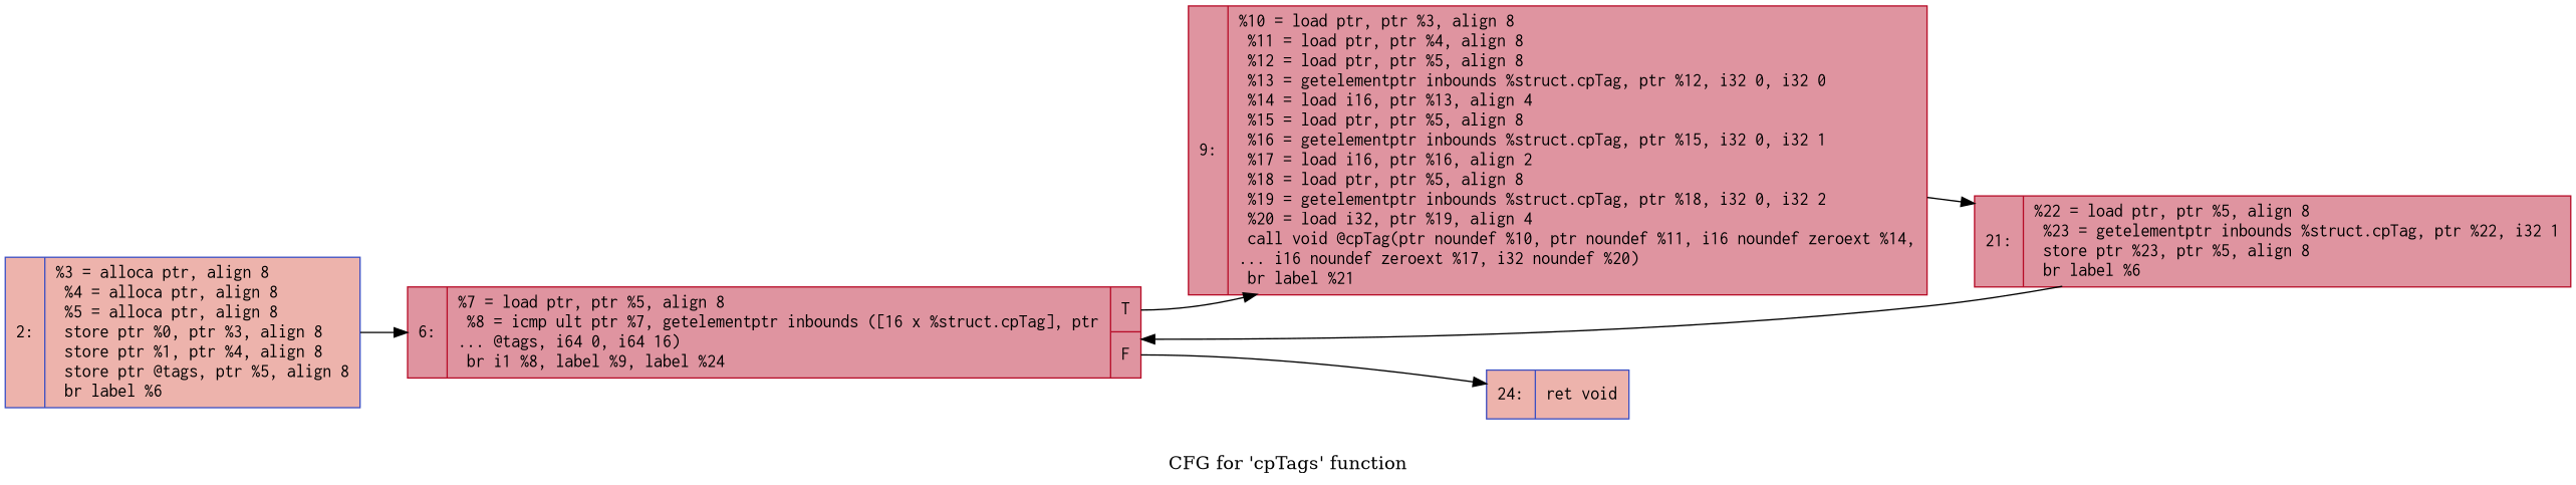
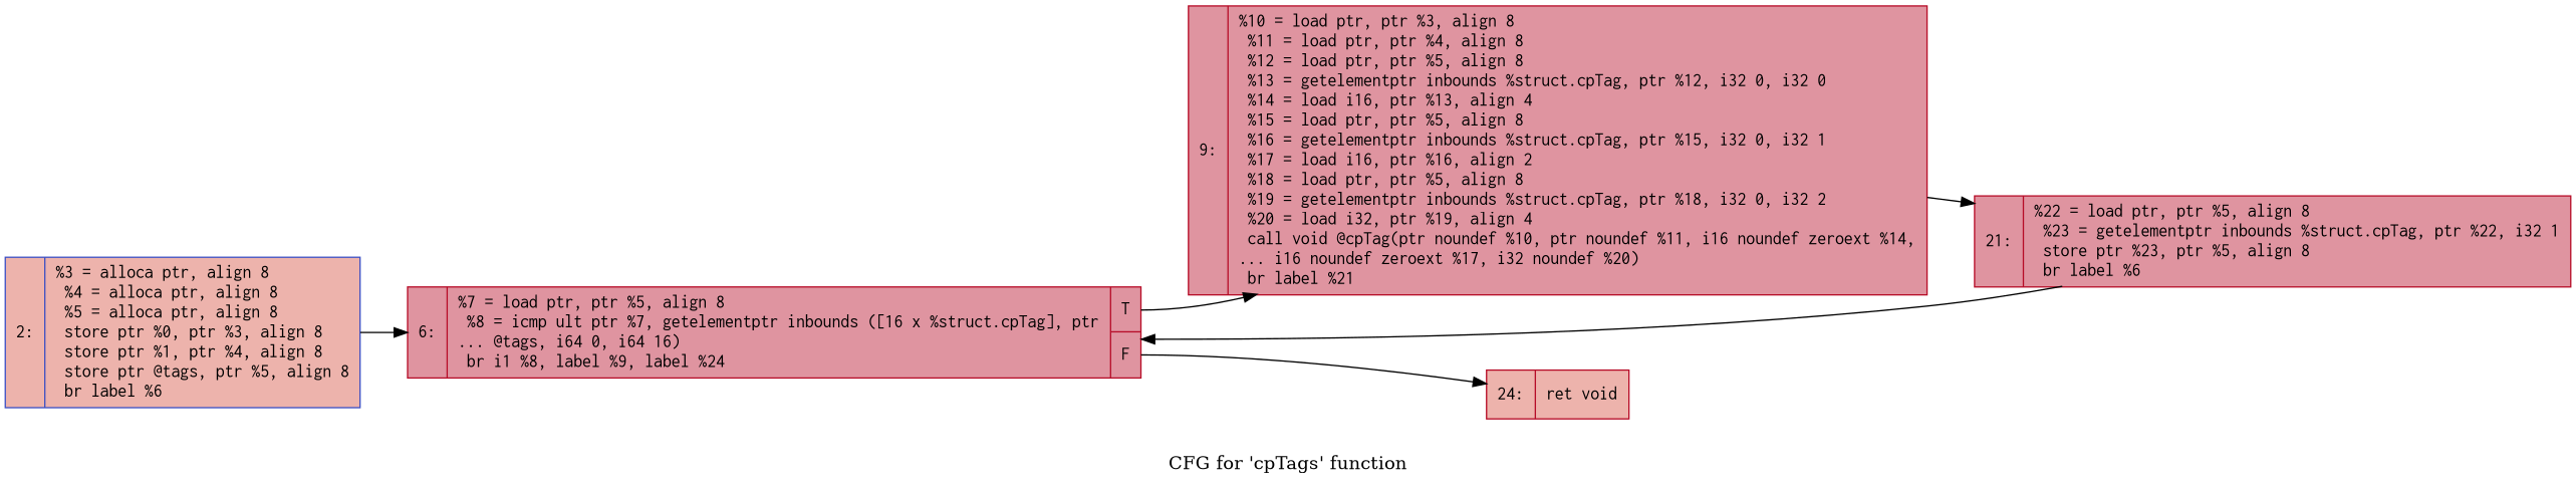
  digraph {
    label="CFG for 'cpTags' function"
    rankdir=LR
    node [color="#b70d28ff" fillcolor="#b70d2870" fontname=Courier shape=record style=filled]
    n1 [color="#3d50c3ff" fillcolor="#d6524470" label="{2:\l|  %3 = alloca ptr, align 8\l  %4 = alloca ptr, align 8\l  %5 = alloca ptr, align 8\l  store ptr %0, ptr %3, align 8\l  store ptr %1, ptr %4, align 8\l  store ptr @tags, ptr %5, align 8\l  br label %6\l}"]
    n2 [label="{6:\l|  %7 = load ptr, ptr %5, align 8\l  %8 = icmp ult ptr %7, getelementptr inbounds ([16 x %struct.cpTag], ptr\l... @tags, i64 0, i64 16)\l  br i1 %8, label %9, label %24\l|{<s0>T|<s1>F}}"]
    n3 [label="{9:\l|  %10 = load ptr, ptr %3, align 8\l  %11 = load ptr, ptr %4, align 8\l  %12 = load ptr, ptr %5, align 8\l  %13 = getelementptr inbounds %struct.cpTag, ptr %12, i32 0, i32 0\l  %14 = load i16, ptr %13, align 4\l  %15 = load ptr, ptr %5, align 8\l  %16 = getelementptr inbounds %struct.cpTag, ptr %15, i32 0, i32 1\l  %17 = load i16, ptr %16, align 2\l  %18 = load ptr, ptr %5, align 8\l  %19 = getelementptr inbounds %struct.cpTag, ptr %18, i32 0, i32 2\l  %20 = load i32, ptr %19, align 4\l  call void @cpTag(ptr noundef %10, ptr noundef %11, i16 noundef zeroext %14,\l... i16 noundef zeroext %17, i32 noundef %20)\l  br label %21\l}"]
-   n4 [color="#3d50c3ff" fillcolor="#d6524470" label="{24:\l|  ret void\l}"]
+   n4 [fillcolor="#d6524470" label="{24:\l|  ret void\l}"]
    n5 [label="{21:\l|  %22 = load ptr, ptr %5, align 8\l  %23 = getelementptr inbounds %struct.cpTag, ptr %22, i32 1\l  store ptr %23, ptr %5, align 8\l  br label %6\l}"]
    n1 -> n2
    n2 -> n3 [tailport=s0]
    n2 -> n4 [tailport=s1]
    n3 -> n5
    n5 -> n2
  }
